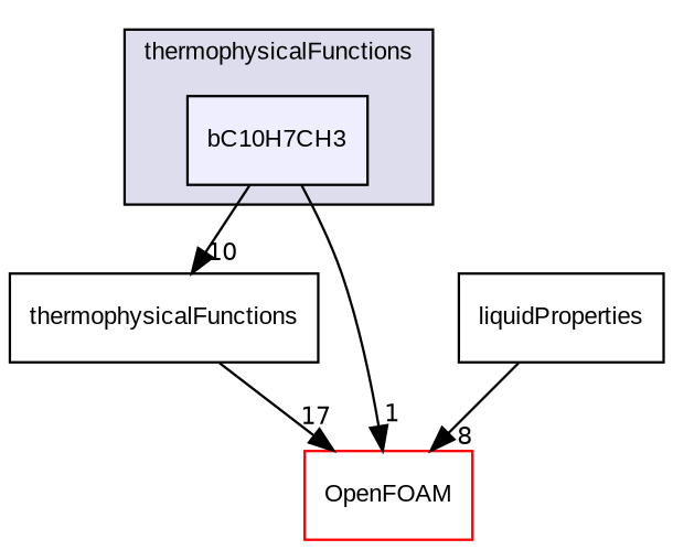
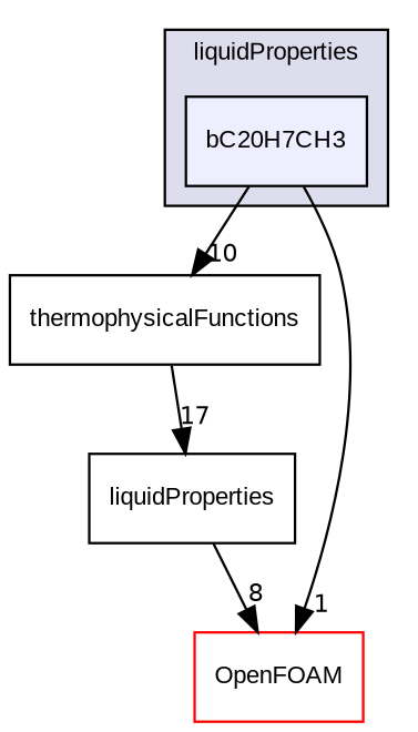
  digraph {
    compound=true
    fontname="Liberation Sans"
    node [fontname="Liberation Sans" fontsize=10 shape=box]
    edge [fontname="Liberation Sans" labeldistance=1.5 labelfontname=Helvetica labelfontsize=10]
-   n1 [fillcolor="#eeeeff" label=bC10H7CH3 pencolor=black style=filled]
+   n1 [fillcolor="#eeeeff" label=bC20H7CH3 pencolor=black style=filled]
    n2 [color=black label=thermophysicalFunctions]
    n3 [color=red label=OpenFOAM]
    n4 [label=liquidProperties]
    subgraph cluster_1 {
      bgcolor="#ddddee"
      fontsize=10
-     label=thermophysicalFunctions
+     label=liquidProperties
      pencolor=black
      n1
    }
    n1 -> n2 [headlabel=10]
    n1 -> n3 [headlabel=1]
-   n2 -> n3 [headlabel=17]
+   n2 -> n4 [headlabel=17]
    n4 -> n3 [headlabel=8]
  }
